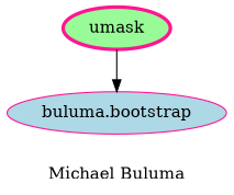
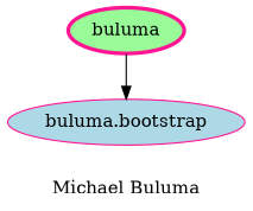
  digraph {
    label="Michael Buluma"
    node [style=filled color=deeppink shape=ellipse]
-   umask [fillcolor=palegreen penwidth=3]
+   umask [fillcolor=palegreen penwidth=3 label=buluma]
    "buluma.bootstrap" [fillcolor=lightblue]
    umask -> "buluma.bootstrap" [style=solid]
  }
